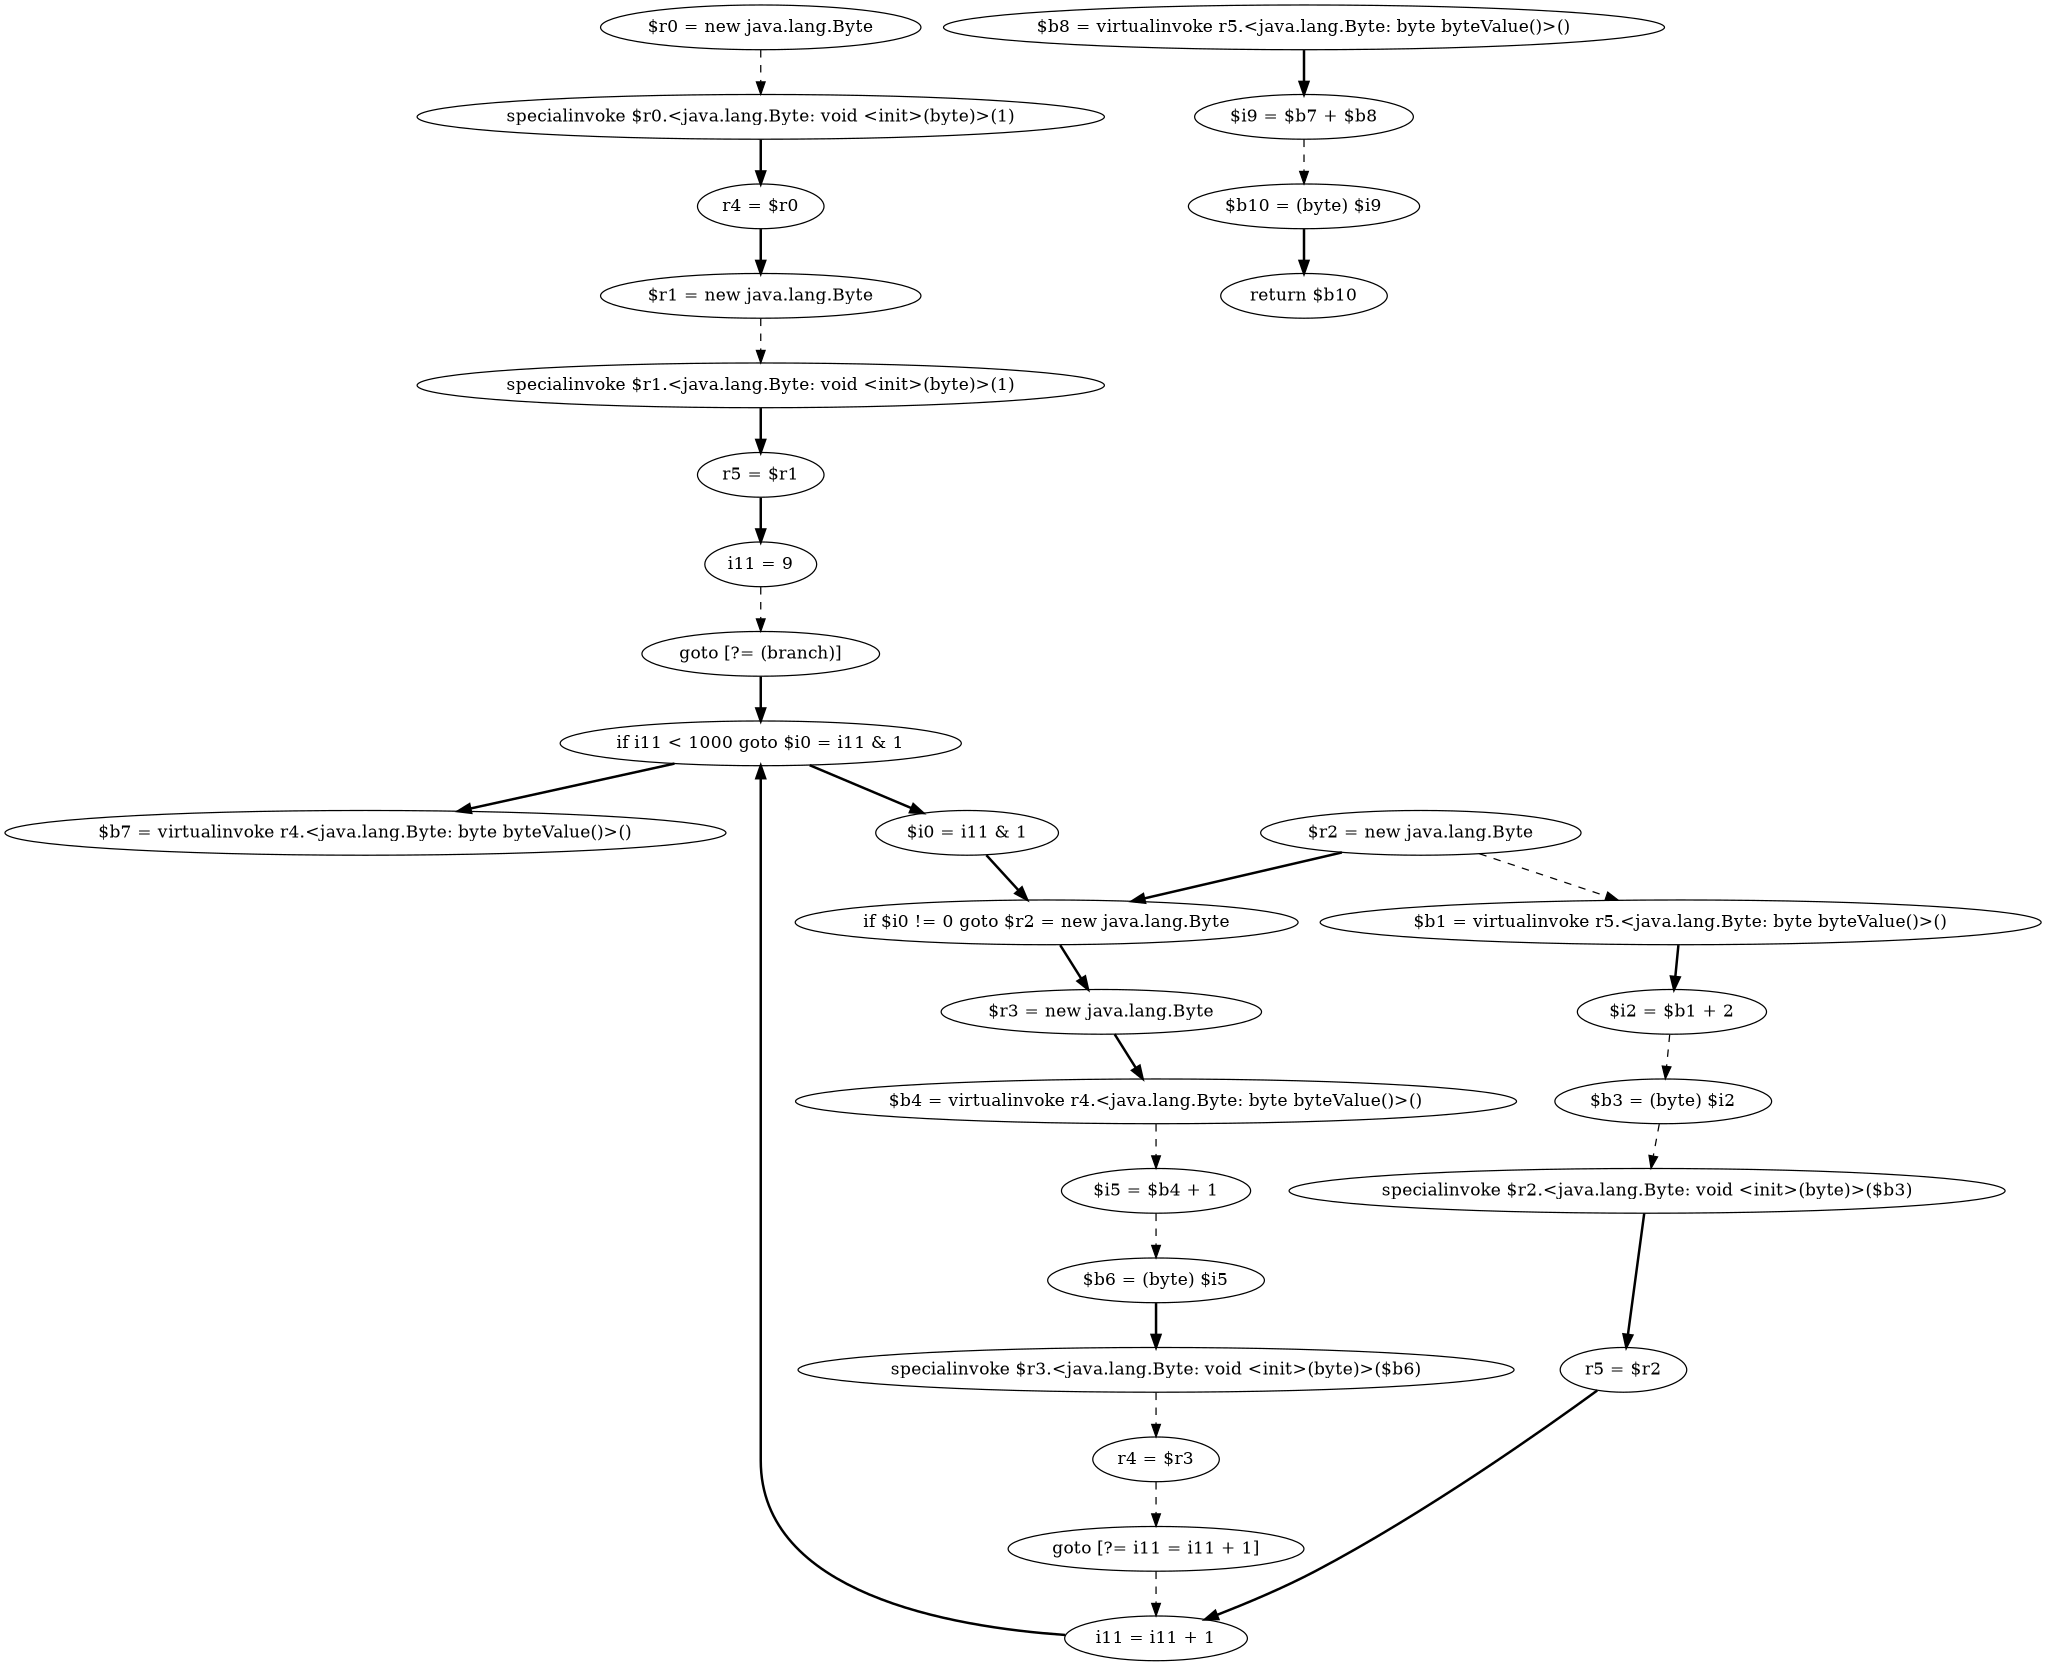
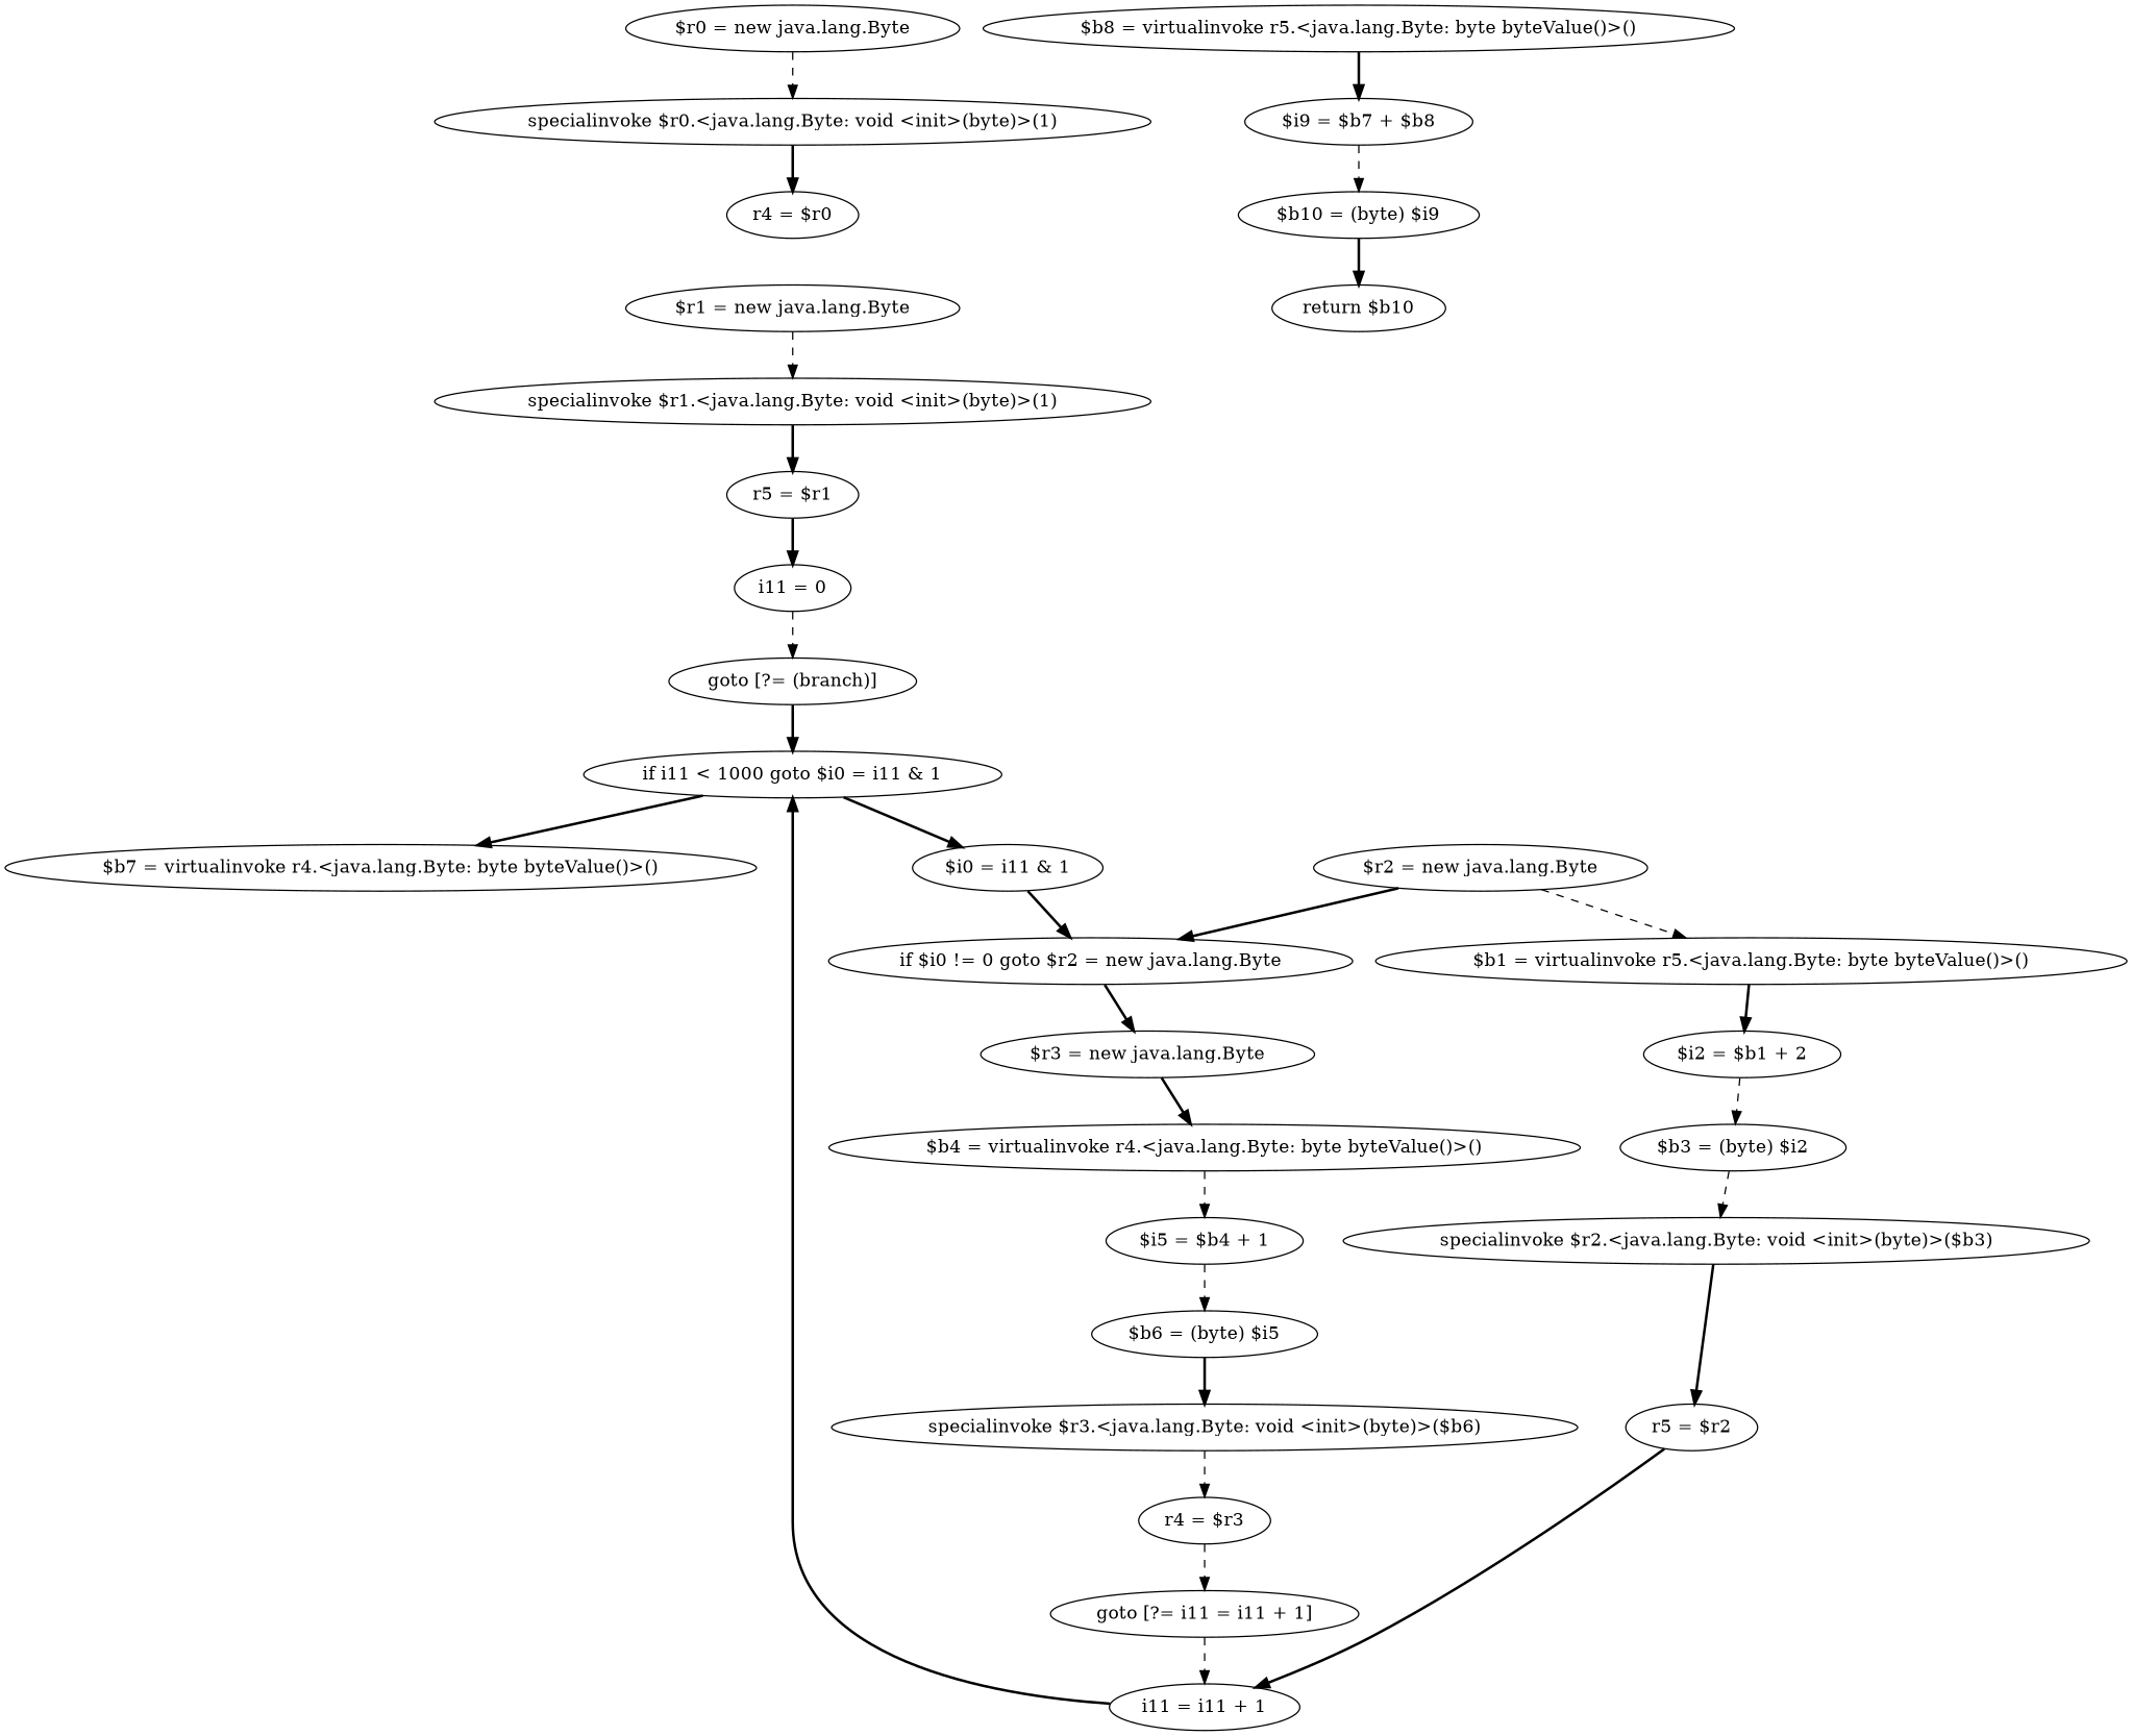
  digraph {
    edge [style=bold]
    "$r0 = new java.lang.Byte"
    "specialinvoke $r0.<java.lang.Byte: void <init>(byte)>(1)"
    "r4 = $r0"
    "$r1 = new java.lang.Byte"
    "specialinvoke $r1.<java.lang.Byte: void <init>(byte)>(1)"
    "r5 = $r1"
-   "i11 = 0" [label="i11 = 9"]
+   "i11 = 0"
    "goto [?= (branch)]"
    "if i11 < 1000 goto $i0 = i11 & 1"
    "$i0 = i11 & 1"
    "$b7 = virtualinvoke r4.<java.lang.Byte: byte byteValue()>()"
    "if $i0 != 0 goto $r2 = new java.lang.Byte"
    "$r3 = new java.lang.Byte"
    "$b4 = virtualinvoke r4.<java.lang.Byte: byte byteValue()>()"
    "$r2 = new java.lang.Byte"
    "$b1 = virtualinvoke r5.<java.lang.Byte: byte byteValue()>()"
    "$i5 = $b4 + 1"
    "$b6 = (byte) $i5"
    "specialinvoke $r3.<java.lang.Byte: void <init>(byte)>($b6)"
    "r4 = $r3"
    "goto [?= i11 = i11 + 1]"
    "i11 = i11 + 1"
    "$i2 = $b1 + 2"
    "$b3 = (byte) $i2"
    "specialinvoke $r2.<java.lang.Byte: void <init>(byte)>($b3)"
    "r5 = $r2"
    "$b8 = virtualinvoke r5.<java.lang.Byte: byte byteValue()>()"
    "$i9 = $b7 + $b8"
    "$b10 = (byte) $i9"
    "return $b10"
    "$r0 = new java.lang.Byte" -> "specialinvoke $r0.<java.lang.Byte: void <init>(byte)>(1)" [style=dashed]
    "specialinvoke $r0.<java.lang.Byte: void <init>(byte)>(1)" -> "r4 = $r0"
-   "r4 = $r0" -> "$r1 = new java.lang.Byte"
    "$r1 = new java.lang.Byte" -> "specialinvoke $r1.<java.lang.Byte: void <init>(byte)>(1)" [style=dashed]
    "specialinvoke $r1.<java.lang.Byte: void <init>(byte)>(1)" -> "r5 = $r1"
    "r5 = $r1" -> "i11 = 0"
    "i11 = 0" -> "goto [?= (branch)]" [style=dashed]
    "goto [?= (branch)]" -> "if i11 < 1000 goto $i0 = i11 & 1"
    "if i11 < 1000 goto $i0 = i11 & 1" -> "$i0 = i11 & 1"
    "if i11 < 1000 goto $i0 = i11 & 1" -> "$b7 = virtualinvoke r4.<java.lang.Byte: byte byteValue()>()"
    "$i0 = i11 & 1" -> "if $i0 != 0 goto $r2 = new java.lang.Byte"
    "if $i0 != 0 goto $r2 = new java.lang.Byte" -> "$r3 = new java.lang.Byte"
    "$r3 = new java.lang.Byte" -> "$b4 = virtualinvoke r4.<java.lang.Byte: byte byteValue()>()"
    "$b4 = virtualinvoke r4.<java.lang.Byte: byte byteValue()>()" -> "$i5 = $b4 + 1" [style=dashed]
    "$r2 = new java.lang.Byte" -> "if $i0 != 0 goto $r2 = new java.lang.Byte"
    "$r2 = new java.lang.Byte" -> "$b1 = virtualinvoke r5.<java.lang.Byte: byte byteValue()>()" [style=dashed]
    "$b1 = virtualinvoke r5.<java.lang.Byte: byte byteValue()>()" -> "$i2 = $b1 + 2"
    "$i5 = $b4 + 1" -> "$b6 = (byte) $i5" [style=dashed]
    "$b6 = (byte) $i5" -> "specialinvoke $r3.<java.lang.Byte: void <init>(byte)>($b6)"
    "specialinvoke $r3.<java.lang.Byte: void <init>(byte)>($b6)" -> "r4 = $r3" [style=dashed]
    "r4 = $r3" -> "goto [?= i11 = i11 + 1]" [style=dashed]
    "goto [?= i11 = i11 + 1]" -> "i11 = i11 + 1" [style=dashed]
    "i11 = i11 + 1" -> "if i11 < 1000 goto $i0 = i11 & 1"
    "$i2 = $b1 + 2" -> "$b3 = (byte) $i2" [style=dashed]
    "$b3 = (byte) $i2" -> "specialinvoke $r2.<java.lang.Byte: void <init>(byte)>($b3)" [style=dashed]
    "specialinvoke $r2.<java.lang.Byte: void <init>(byte)>($b3)" -> "r5 = $r2"
    "r5 = $r2" -> "i11 = i11 + 1"
    "$b8 = virtualinvoke r5.<java.lang.Byte: byte byteValue()>()" -> "$i9 = $b7 + $b8"
    "$i9 = $b7 + $b8" -> "$b10 = (byte) $i9" [style=dashed]
    "$b10 = (byte) $i9" -> "return $b10"
  }
